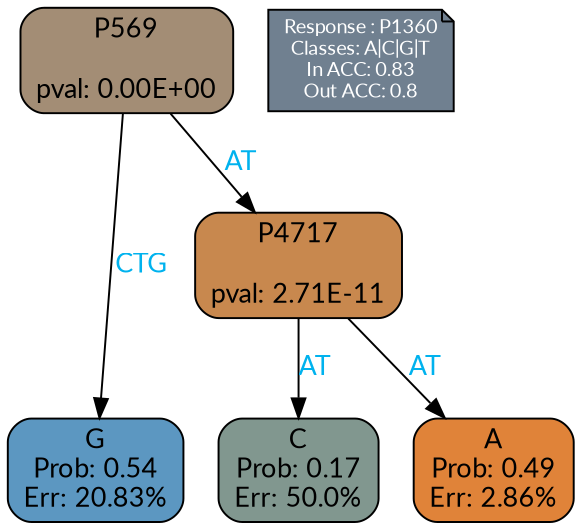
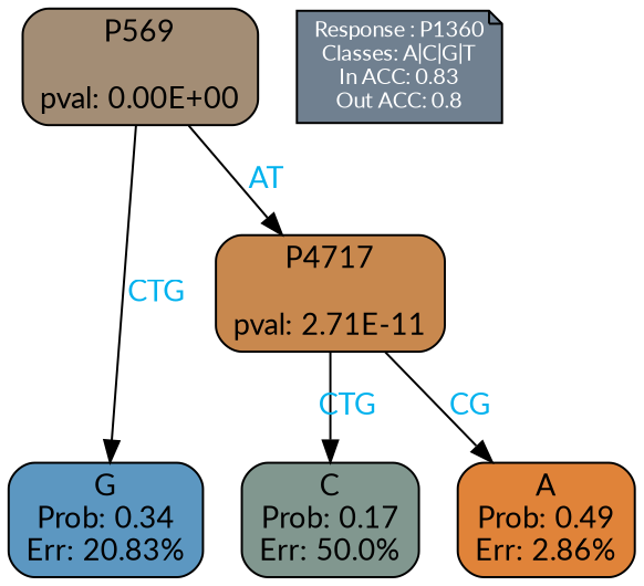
  digraph {
    fontname=Lato
    ranksep=equally
    splines=polylines
    node [color=black fontname=Lato shape=box style="filled, rounded"]
    edge [fontcolor=deepskyblue2 fontname=Lato]
-   n1 [fillcolor="#5c97c1" label="G\nProb: 0.54\nErr: 20.83%"]
+   n1 [fillcolor="#5c97c1" label="G\nProb: 0.34\nErr: 20.83%"]
    n2 [fillcolor="#81978f" label="C\nProb: 0.17\nErr: 50.0%"]
    n3 [fillcolor="#e08339" label="A\nProb: 0.49\nErr: 2.86%"]
    n4 [align=left fillcolor=slategray fontcolor=white fontsize=10 label="Response : P1360\nClasses: A|C|G|T\nIn ACC: 0.83\nOut ACC: 0.8\n" shape=note style=filled]
    n5 [fillcolor="#a38d75" label="P569\n\npval: 0.00E+00"]
    n6 [fillcolor="#c8884e" label="P4717\n\npval: 2.71E-11"]
    subgraph sub_1 {
      rank=same
      n1
      n2
      n3
    }
    subgraph sub_2 {
      rank=same
      n4
      n5
    }
    n5 -> n1 [label=CTG]
    n5 -> n6 [label=AT]
-   n6 -> n2 [label=AT]
-   n6 -> n3 [label=AT]
+   n6 -> n2 [label=CTG]
+   n6 -> n3 [label=CG]
  }
